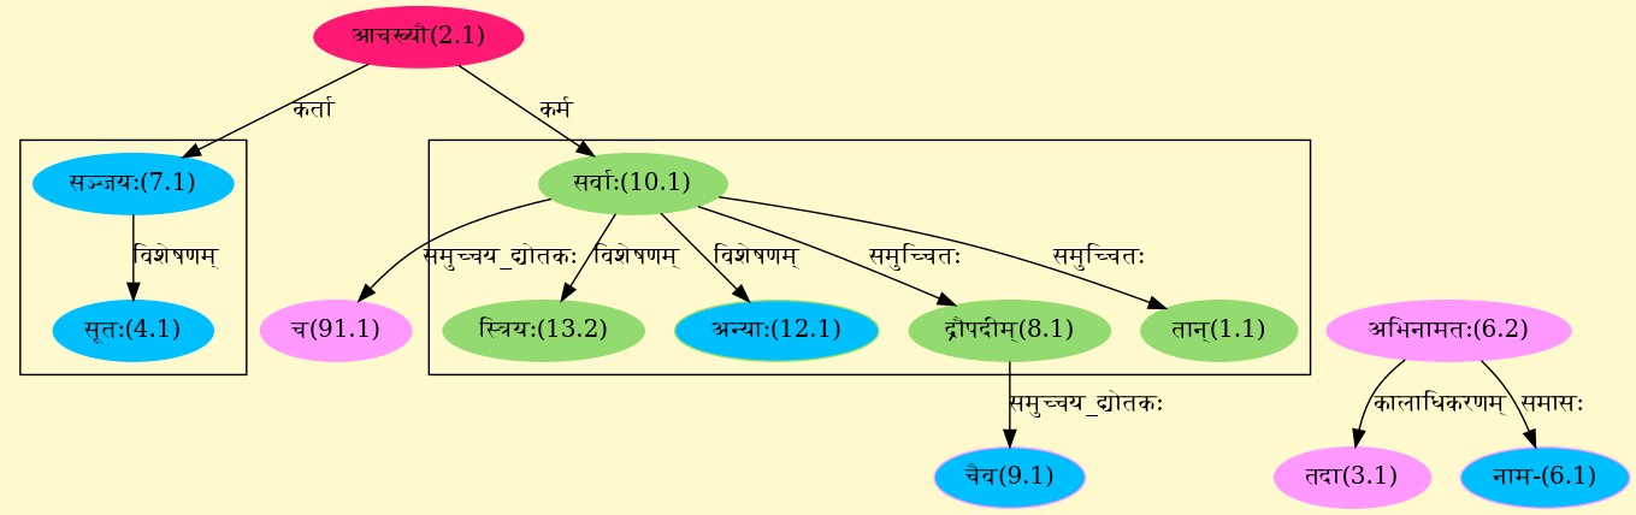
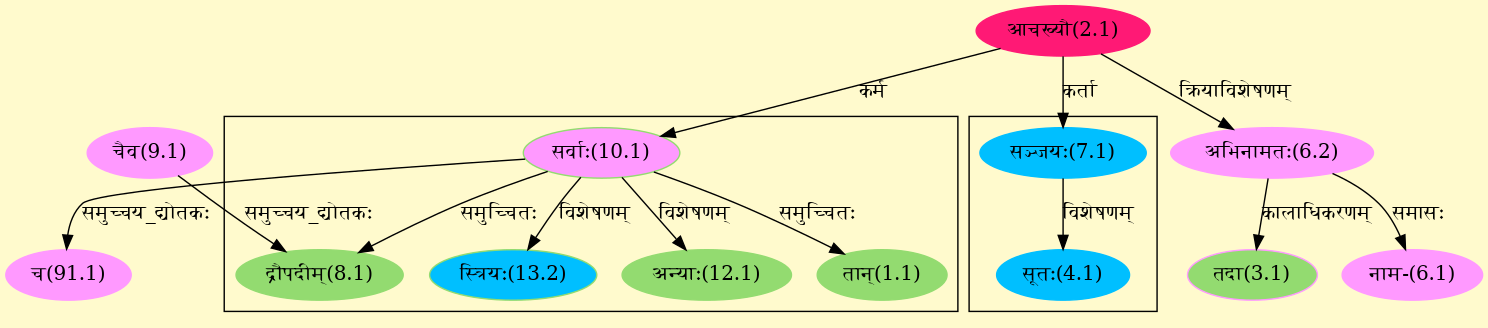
  digraph {
    bgcolor=lemonchiffon1
    compound=true
    rankdir=BT
    node [color="#93DB70" style=filled]
    edge [dir=back]
    n1 [label="तान्(1.1)"]
-   n2 [label="सर्वाः(10.1)"]
+   n2 [label="सर्वाः(10.1)" fillcolor="#FF99FF"]
    n3 [label="द्रौपदीम्(8.1)"]
-   n4 [label="अन्याः(12.1)" fillcolor="#00BFFF"]
-   n5 [label="स्त्रियः(13.2)"]
+   n4 [label="अन्याः(12.1)"]
+   n5 [label="स्त्रियः(13.2)" fillcolor="#00BFFF"]
    n6 [color="#00BFFF" label="सूतः(4.1)"]
    n7 [color="#00BFFF" label="सञ्जयः(7.1)"]
    n8 [color="#FF1975" label="आचख्यौ(2.1)"]
-   n9 [color="#FF99FF" label="तदा(3.1)"]
+   n9 [color="#FF99FF" label="तदा(3.1)" fillcolor="#93DB70"]
    n10 [color="#FF99FF" label="अभिनामतः(6.2)"]
-   n11 [color="#FF99FF" label="नाम-(6.1)" fillcolor="#00BFFF"]
-   n12 [color="#FF99FF" label="चैव(9.1)" fillcolor="#00BFFF"]
+   n11 [color="#FF99FF" label="नाम-(6.1)"]
+   n12 [color="#FF99FF" label="चैव(9.1)"]
    n13 [color="#FF99FF" label="च(91.1)"]
    subgraph cluster_1 {
      n1
      n2
      n3
      n4
      n5
    }
    subgraph cluster_2 {
      n6
      n7
    }
    n1 -> n2 [label="समुच्चितः"]
    n2 -> n8 [label="कर्म"]
    n3 -> n2 [label="समुच्चितः"]
    n4 -> n2 [label="विशेषणम्"]
    n5 -> n2 [label="विशेषणम्"]
    n6 -> n7 [label="विशेषणम्"]
    n7 -> n8 [label="कर्ता"]
    n9 -> n10 [label="कालाधिकरणम्"]
+   n10 -> n8 [label="क्रियाविशेषणम्"]
    n11 -> n10 [label="समासः"]
-   n12 -> n3 [label="समुच्चय_द्योतकः"]
+   n3 -> n12 [label="समुच्चय_द्योतकः"]
    n13 -> n2 [label="समुच्चय_द्योतकः"]
  }
